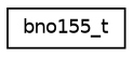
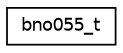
  digraph {
    rankdir=LR
-   n1 [color=black fillcolor=white fontname=Helvetica fontsize=10 height=0.2 label=bno155_t shape=record style=filled width=0.4]
+   n1 [color=black fillcolor=white fontname=Helvetica fontsize=10 height=0.2 label=bno055_t shape=record style=filled width=0.4]
  }
